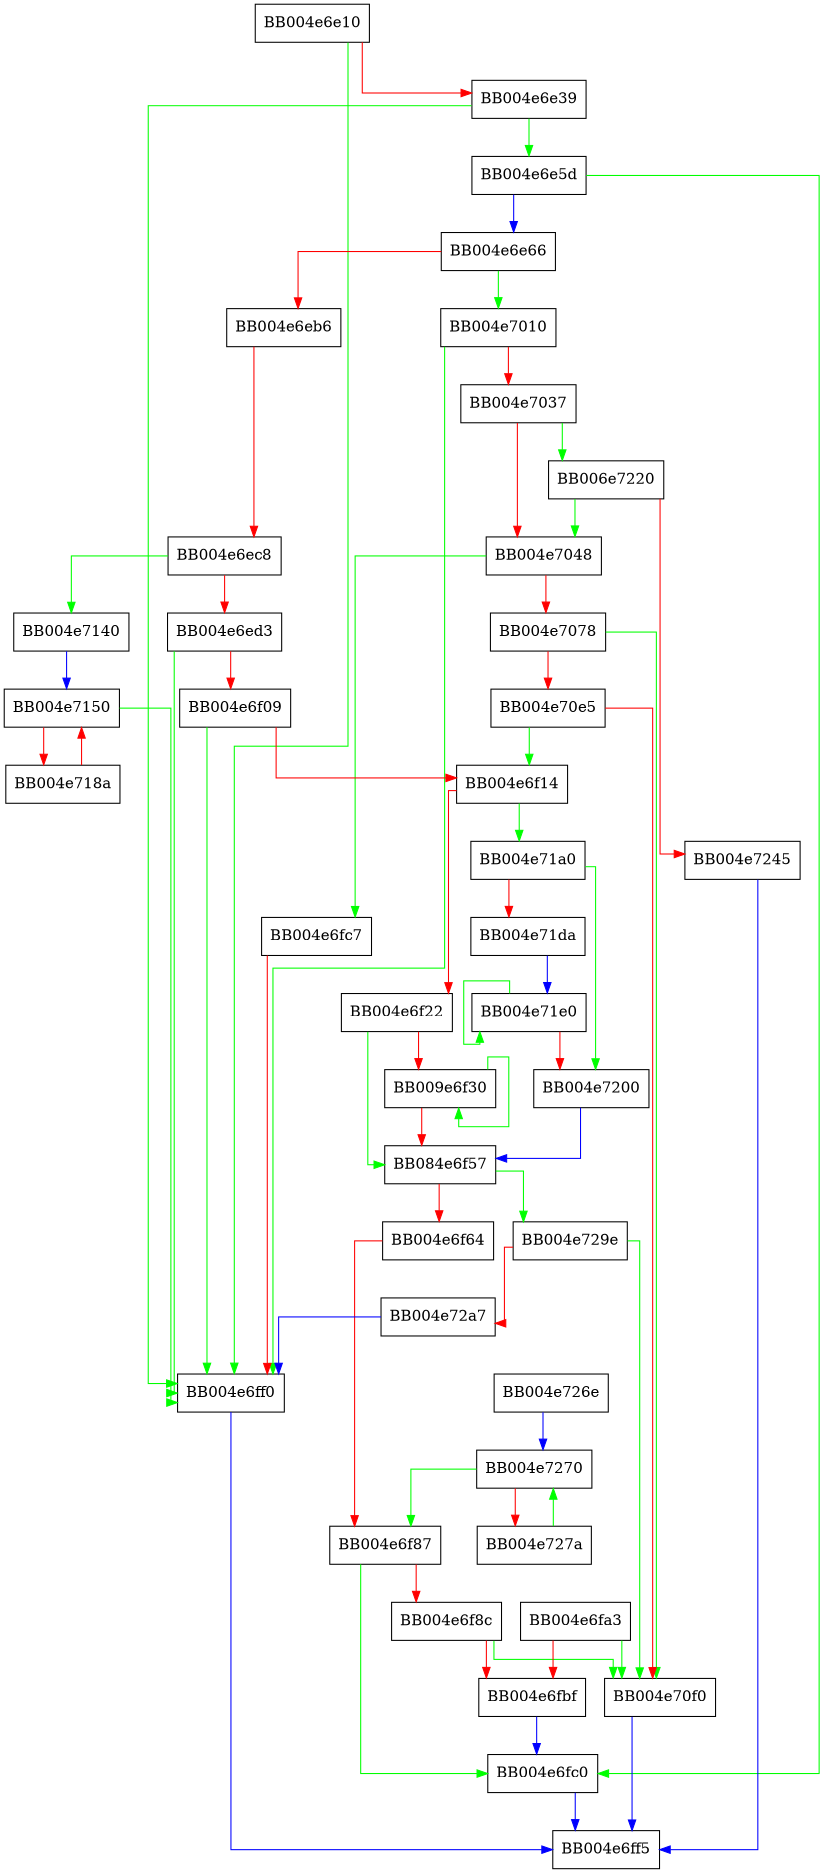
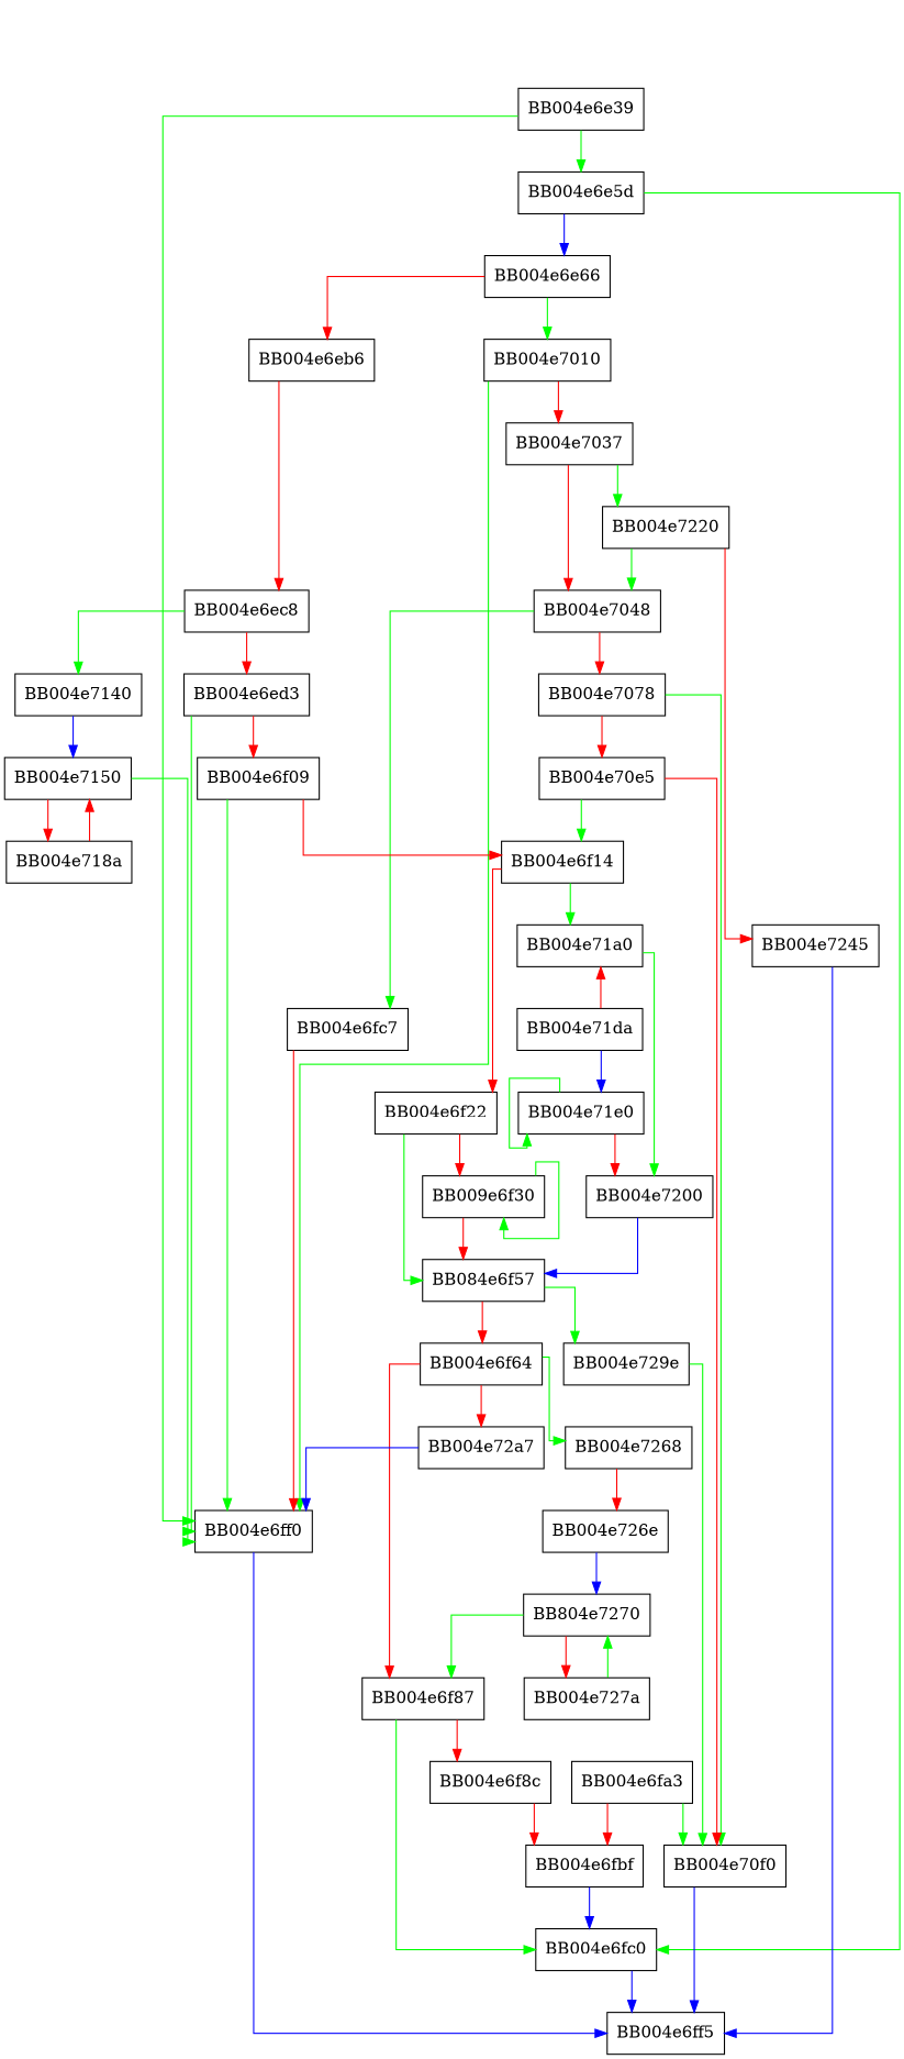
  digraph {
    splines=ortho
    node [shape=box]
    edge [color=green]
-   BB004e6e10
    BB004e6ff0
    BB004e6e39
    BB004e6ff5
    BB004e6e5d
    BB004e6fc0
    BB004e6e66
    BB004e7010
    BB004e6eb6
    BB004e7037
    BB004e6ec8
-   BB004e7220 [label=BB006e7220]
+   BB004e7220
    BB004e7048
    BB004e7140
    BB004e6ed3
    BB004e7150
    BB004e6f09
    BB004e718a
    BB004e6f14
    BB004e71a0
    BB004e6f22
    BB004e7200
    BB004e71da
    n24 [label=BB084e6f57]
    n25 [label=BB009e6f30]
    BB004e71e0
    BB004e729e
    BB004e6f64
    BB004e70f0
    BB004e72a7
+   BB004e7268
    BB004e6f87
    BB004e726e
    BB004e6f8c
-   BB004e7270
+   BB004e7270 [label=BB804e7270]
    BB004e6fbf
    BB004e6fa3
    BB004e6fc7
    BB004e7245
    BB004e7078
    BB004e70e5
    BB004e727a
-   BB004e6e10 -> BB004e6ff0
-   BB004e6e10 -> BB004e6e39 [color=red]
    BB004e6ff0 -> BB004e6ff5 [color=blue]
    BB004e6e39 -> BB004e6ff0
    BB004e6e39 -> BB004e6e5d
    BB004e6e5d -> BB004e6fc0
    BB004e6e5d -> BB004e6e66 [color=blue]
    BB004e6fc0 -> BB004e6ff5 [color=blue]
    BB004e6e66 -> BB004e7010
    BB004e6e66 -> BB004e6eb6 [color=red]
    BB004e7010 -> BB004e6ff0
    BB004e7010 -> BB004e7037 [color=red]
    BB004e6eb6 -> BB004e6ec8 [color=red]
    BB004e7037 -> BB004e7220
    BB004e7037 -> BB004e7048 [color=red]
    BB004e6ec8 -> BB004e7140
    BB004e6ec8 -> BB004e6ed3 [color=red]
    BB004e7220 -> BB004e7048
    BB004e7220 -> BB004e7245 [color=red]
    BB004e7048 -> BB004e6fc7
    BB004e7048 -> BB004e7078 [color=red]
    BB004e7140 -> BB004e7150 [color=blue]
    BB004e6ed3 -> BB004e6ff0
    BB004e6ed3 -> BB004e6f09 [color=red]
    BB004e7150 -> BB004e6ff0
    BB004e7150 -> BB004e718a [color=red]
    BB004e6f09 -> BB004e6ff0
    BB004e6f09 -> BB004e6f14 [color=red]
    BB004e718a -> BB004e7150 [color=red]
    BB004e6f14 -> BB004e71a0
    BB004e6f14 -> BB004e6f22 [color=red]
    BB004e71a0 -> BB004e7200
-   BB004e71a0 -> BB004e71da [color=red]
+   BB004e71da -> BB004e71a0 [color=red]
    BB004e6f22 -> n24
    BB004e6f22 -> n25 [color=red]
    BB004e7200 -> n24 [color=blue]
    BB004e71da -> BB004e71e0 [color=blue]
    n24 -> BB004e729e
    n24 -> BB004e6f64 [color=red]
    n25 -> n24 [color=red]
    n25 -> n25
    BB004e71e0 -> BB004e7200 [color=red]
    BB004e71e0 -> BB004e71e0
    BB004e729e -> BB004e70f0
-   BB004e729e -> BB004e72a7 [color=red]
+   BB004e6f64 -> BB004e72a7 [color=red]
+   BB004e6f64 -> BB004e7268
    BB004e6f64 -> BB004e6f87 [color=red]
    BB004e70f0 -> BB004e6ff5 [color=blue]
    BB004e72a7 -> BB004e6ff0 [color=blue]
+   BB004e7268 -> BB004e726e [color=red]
    BB004e6f87 -> BB004e6fc0
    BB004e6f87 -> BB004e6f8c [color=red]
    BB004e726e -> BB004e7270 [color=blue]
-   BB004e6f8c -> BB004e70f0
    BB004e6f8c -> BB004e6fbf [color=red]
    BB004e7270 -> BB004e6f87
    BB004e7270 -> BB004e727a [color=red]
    BB004e6fbf -> BB004e6fc0 [color=blue]
    BB004e6fa3 -> BB004e70f0
    BB004e6fa3 -> BB004e6fbf [color=red]
    BB004e6fc7 -> BB004e6ff0 [color=red]
    BB004e7245 -> BB004e6ff5 [color=blue]
    BB004e7078 -> BB004e70f0
    BB004e7078 -> BB004e70e5 [color=red]
    BB004e70e5 -> BB004e6f14
    BB004e70e5 -> BB004e70f0 [color=red]
    BB004e727a -> BB004e7270
  }
